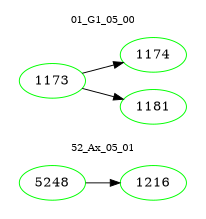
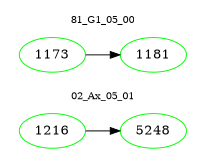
  digraph {
    rankdir=LR
    node [color=green]
    edge [color=black]
    n1 [label=1216]
    n2 [label=5248]
    n3 [label=1173]
    n4 [label=1181]
-   n5 [label=1174]
    subgraph cluster_1 {
      color=white
      fontsize=10
-     label="52_Ax_05_01"
+     label="02_Ax_05_01"
      n1
      n2
    }
    subgraph cluster_2 {
      color=white
      fontsize=10
-     label="01_G1_05_00"
+     label="81_G1_05_00"
      n3
      n4
-     n5
    }
-   n2 -> n1
+   n1 -> n2
    n3 -> n4
-   n3 -> n5
  }
